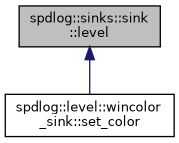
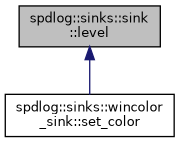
  digraph {
    rankdir=TB
    node [color=black fontname=Helvetica fontsize=10 shape=record style=filled]
    n1 [fillcolor=grey75 fontcolor=black height=0.2 label="spdlog::sinks::sink\l::level" width=0.4]
-   n2 [fillcolor=white height=0.2 label="spdlog::level::wincolor\l_sink::set_color" width=0.4]
+   n2 [fillcolor=white height=0.2 label="spdlog::sinks::wincolor\l_sink::set_color" width=0.4]
    n1 -> n2 [color=midnightblue dir=back fontname=Helvetica fontsize=10 labelfontname=Helvetica labelfontsize=10 style=solid]
  }
